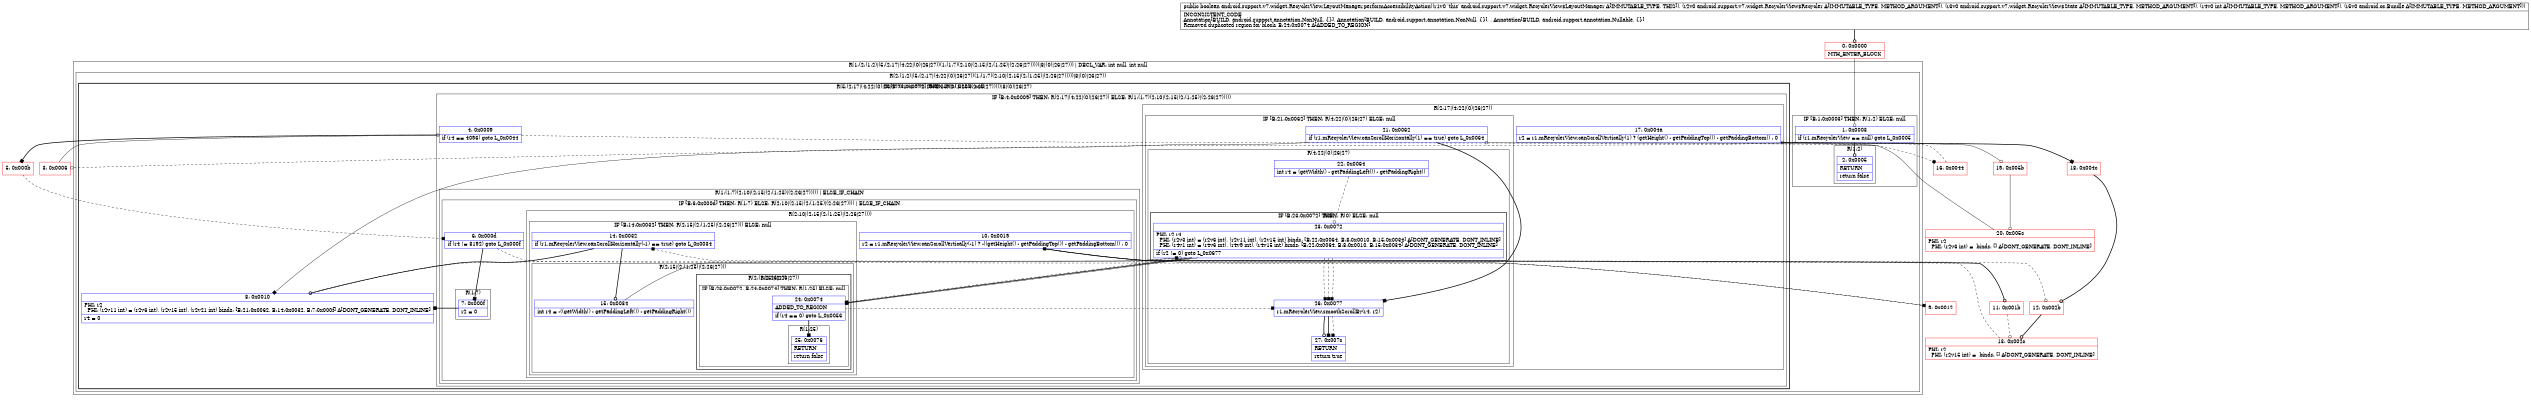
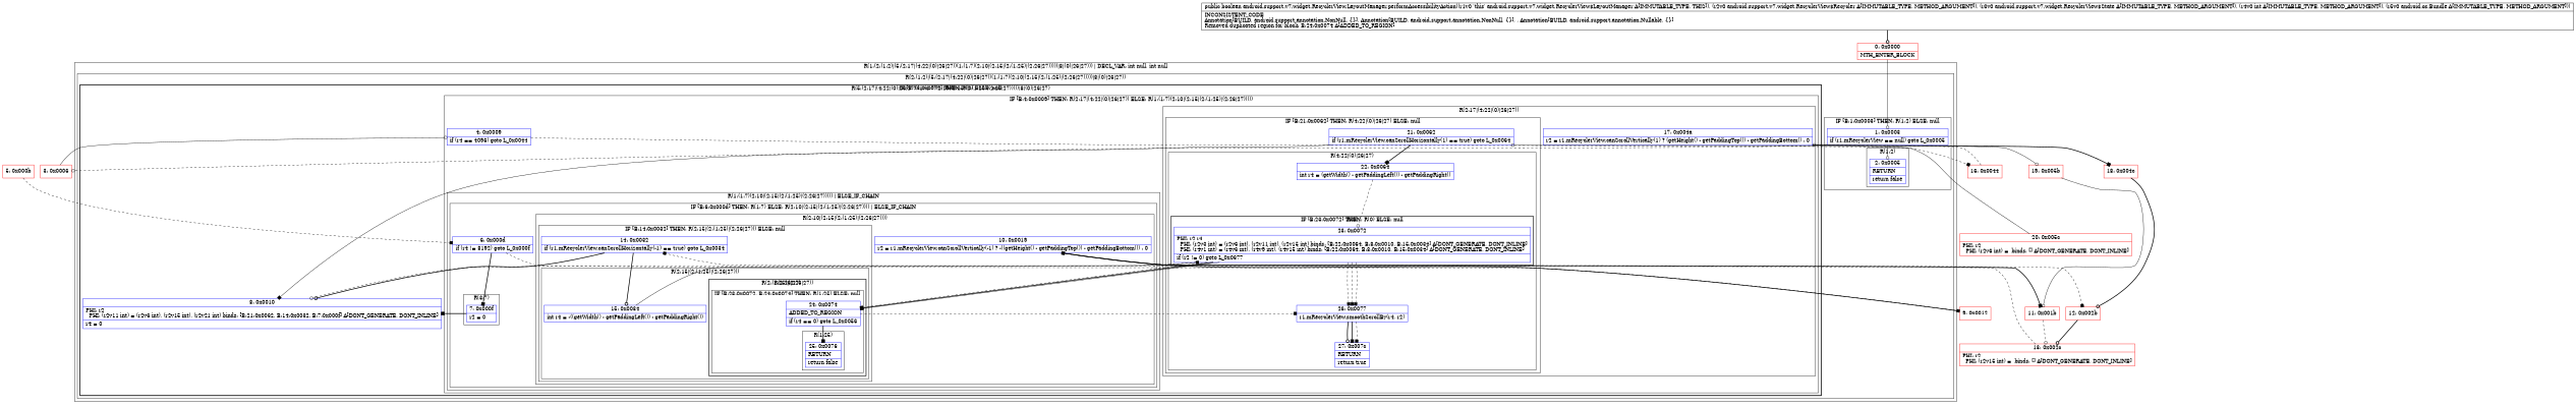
  digraph {
    node [color=blue shape=record]
    edge [arrowhead=box style=dashed]
    n1 [label="{2\:\ 0x0005|RETURN\l|return false\l}"]
    n2 [label="{1\:\ 0x0003|if (r1.mRecyclerView == null) goto L_0x0005\l}"]
    n3 [label="{23\:\ 0x0072|PHI: r2 r4 \l  PHI: (r2v3 int) = (r2v6 int), (r2v11 int), (r2v15 int) binds: [B:22:0x0064, B:8:0x0010, B:15:0x0034] A[DONT_GENERATE, DONT_INLINE]\l  PHI: (r4v1 int) = (r4v6 int), (r4v9 int), (r4v15 int) binds: [B:22:0x0064, B:8:0x0010, B:15:0x0034] A[DONT_GENERATE, DONT_INLINE]\l|if (r2 != 0) goto L_0x0677\l}"]
    n4 [label="{22\:\ 0x0064|int r4 = (getWidth() \- getPaddingLeft()) \- getPaddingRight()\l}"]
    n5 [label="{26\:\ 0x0077|r1.mRecyclerView.smoothScrollBy(r4, r2)\l}"]
    n6 [label="{27\:\ 0x007c|RETURN\l|return true\l}"]
    n7 [label="{21\:\ 0x0062|if (r1.mRecyclerView.canScrollHorizontally(1) == true) goto L_0x0064\l}"]
    n8 [label="{17\:\ 0x004a|r2 = r1.mRecyclerView.canScrollVertically(1) ? (getHeight() \- getPaddingTop()) \- getPaddingBottom() : 0\l}"]
    n9 [label="{7\:\ 0x000f|r2 = 0\l}"]
    n10 [label="{25\:\ 0x0076|RETURN\l|return false\l}"]
    n11 [label="{24\:\ 0x0074|ADDED_TO_REGION\l|if (r4 == 0) goto L_0x0056\l}"]
    n12 [label="{15\:\ 0x0034|int r4 = \-((getWidth() \- getPaddingLeft()) \- getPaddingRight())\l}"]
    n13 [label="{14\:\ 0x0032|if (r1.mRecyclerView.canScrollHorizontally(\-1) == true) goto L_0x0034\l}"]
    n14 [label="{10\:\ 0x0019|r2 = r1.mRecyclerView.canScrollVertically(\-1) ? \-((getHeight() \- getPaddingTop()) \- getPaddingBottom()) : 0\l}"]
    n15 [label="{6\:\ 0x000d|if (r4 != 8192) goto L_0x000f\l}"]
    n16 [label="{4\:\ 0x0009|if (r4 == 4096) goto L_0x0044\l}"]
    n17 [label="{8\:\ 0x0010|PHI: r2 \l  PHI: (r2v11 int) = (r2v6 int), (r2v15 int), (r2v21 int) binds: [B:21:0x0062, B:14:0x0032, B:7:0x000f] A[DONT_GENERATE, DONT_INLINE]\l|r4 = 0\l}"]
    n18 [color=red label="{3\:\ 0x0006}"]
    n19 [color=red label="{18\:\ 0x004c}"]
    n20 [color=red label="{19\:\ 0x005b}"]
    n21 [color=red label="{11\:\ 0x001b}"]
    n22 [color=red label="{12\:\ 0x002b}"]
    n23 [color=red label="{9\:\ 0x0012}"]
    n24 [color=red label="{5\:\ 0x000b}"]
    n25 [color=red label="{16\:\ 0x0044}"]
    n26 [color=red label="{20\:\ 0x005c|PHI: r2 \l  PHI: (r2v6 int) =  binds: [] A[DONT_GENERATE, DONT_INLINE]\l}"]
    n27 [color=red label="{13\:\ 0x002c|PHI: r2 \l  PHI: (r2v15 int) =  binds: [] A[DONT_GENERATE, DONT_INLINE]\l}"]
    n28 [color=red label="{0\:\ 0x0000|MTH_ENTER_BLOCK\l}"]
    n29 [label="{public boolean android.support.v7.widget.RecyclerView.LayoutManager.performAccessibilityAction((r1v0 'this' android.support.v7.widget.RecyclerView$LayoutManager A[IMMUTABLE_TYPE, THIS]), (r2v0 android.support.v7.widget.RecyclerView$Recycler A[IMMUTABLE_TYPE, METHOD_ARGUMENT]), (r3v0 android.support.v7.widget.RecyclerView$State A[IMMUTABLE_TYPE, METHOD_ARGUMENT]), (r4v0 int A[IMMUTABLE_TYPE, METHOD_ARGUMENT]), (r5v0 android.os.Bundle A[IMMUTABLE_TYPE, METHOD_ARGUMENT]))  | INCONSISTENT_CODE\lAnnotation[BUILD, android.support.annotation.NonNull, \{\}], Annotation[BUILD, android.support.annotation.NonNull, \{\}], , Annotation[BUILD, android.support.annotation.Nullable, \{\}]\lRemoved duplicated region for block: B:24:0x0074 A[ADDED_TO_REGION]\l}" color=""]
    subgraph cluster_1 {
      label="R(1:(2:(1:2)|(5:(2:17|(4:22|(0)|26|27))(1:(1:7)(2:10|(2:15|(2:(1:25)|(2:26|27)))))|8|(0)|26|27))) | DECL_VAR: int null, int null\l"
      subgraph cluster_2 {
        label="R(2:(1:2)|(5:(2:17|(4:22|(0)|26|27))(1:(1:7)(2:10|(2:15|(2:(1:25)|(2:26|27)))))|8|(0)|26|27))"
        subgraph cluster_3 {
          label="IF [B:1:0x0003] THEN: R(1:2) ELSE: null"
          n2
          subgraph cluster_4 {
            label="R(1:2)"
            n1
          }
        }
        subgraph cluster_5 {
          label="R(5:(2:17|(4:22|(0)|26|27))(1:(1:7)(2:10|(2:15|(2:(1:25)|(2:26|27)))))|8|(0)|26|27)"
          n17
          subgraph cluster_6 {
            label="IF [B:4:0x0009] THEN: R(2:17|(4:22|(0)|26|27)) ELSE: R(1:(1:7)(2:10|(2:15|(2:(1:25)|(2:26|27)))))"
            n16
            subgraph cluster_7 {
              label="R(2:17|(4:22|(0)|26|27))"
              n8
              subgraph cluster_8 {
                label="IF [B:21:0x0062] THEN: R(4:22|(0)|26|27) ELSE: null"
                n7
                subgraph cluster_9 {
                  label="R(4:22|(0)|26|27)"
                  n4
                  n5
                  n6
                  subgraph cluster_10 {
                    label="IF [B:23:0x0072] THEN: R(0) ELSE: null"
                    n3
                    subgraph cluster_11 {
                      label="R(0)"
                    }
                  }
                }
              }
            }
            subgraph cluster_12 {
              label="R(1:(1:7)(2:10|(2:15|(2:(1:25)|(2:26|27))))) | ELSE_IF_CHAIN\l"
              subgraph cluster_13 {
                label="IF [B:6:0x000d] THEN: R(1:7) ELSE: R(2:10|(2:15|(2:(1:25)|(2:26|27)))) | ELSE_IF_CHAIN\l"
                n15
                subgraph cluster_14 {
-                 label="R(1:7)"
+                 label="R(3:7)"
                  n9
                }
                subgraph cluster_15 {
                  label="R(2:10|(2:15|(2:(1:25)|(2:26|27))))"
                  n14
                  subgraph cluster_16 {
                    label="IF [B:14:0x0032] THEN: R(2:15|(2:(1:25)|(2:26|27))) ELSE: null"
                    n13
                    subgraph cluster_17 {
                      label="R(2:15|(2:(1:25)|(2:26|27)))"
                      n12
                      subgraph cluster_18 {
                        label="R(2:(1:25)|(2:26|27))"
                        subgraph cluster_19 {
                          label="IF [B:23:0x0072, B:24:0x0074] THEN: R(1:25) ELSE: null"
                          n11
                          subgraph cluster_20 {
                            label="R(1:25)"
                            n10
                          }
                        }
                        subgraph cluster_21 {
                          label="R(2:26|27)"
                        }
                      }
                    }
                  }
                }
              }
            }
          }
          subgraph cluster_22 {
            label="IF [B:23:0x0072] THEN: R(0) ELSE: null"
            subgraph cluster_23 {
              label="R(0)"
            }
          }
        }
      }
    }
-   n2 -> n1 [arrowhead=odot style=bold]
+   n2 -> n1 [arrowhead=odot style=solid]
    n2 -> n18 [arrowhead=odot]
    n3 -> n5
    n3 -> n5
    n3 -> n5
    n3 -> n11
    n3 -> n11 [style=bold]
    n3 -> n11 [style=solid]
    n4 -> n3 [arrowhead=odot]
    n5 -> n6 [arrowhead=odot style=bold]
    n5 -> n6 [style=bold]
    n5 -> n6
-   n7 -> n5 [style=bold]
+   n7 -> n4 [style=bold]
    n7 -> n17 [style=solid]
    n8 -> n19 [style=bold]
    n8 -> n20 [arrowhead=odot style=solid]
    n9 -> n17 [style=bold]
    n11 -> n5
    n11 -> n10 [style=bold]
    n12 -> n3 [style=solid]
    n13 -> n12 [arrowhead=odot style=bold]
    n13 -> n17 [arrowhead=odot style=bold]
-   n14 -> n21 [arrowhead=odot style=bold]
-   n14 -> n22 [arrowhead=odot]
+   n14 -> n21 [style=bold]
+   n14 -> n22
    n15 -> n9 [style=bold]
    n15 -> n23
-   n16 -> n24 [style=bold]
    n16 -> n25
-   n17 -> n3 [arrowhead=odot]
+   n3 -> n17 [arrowhead=odot]
    n18 -> n16 [arrowhead=odot style=solid]
    n19 -> n22 [arrowhead=odot style=bold]
-   n20 -> n26 [arrowhead=odot style=solid]
+   n20 -> n21 [arrowhead=odot style=solid]
    n21 -> n27 [arrowhead=odot]
    n22 -> n27 [arrowhead=odot style=bold]
-   n23 -> n14 [style=solid]
+   n23 -> n14 [style=bold]
    n24 -> n15
    n25 -> n8 [arrowhead=odot]
    n26 -> n7 [arrowhead=odot style=solid]
    n27 -> n13
    n28 -> n2 [arrowhead=odot style=solid]
    n29 -> n28 [arrowhead=odot style=bold]
  }
